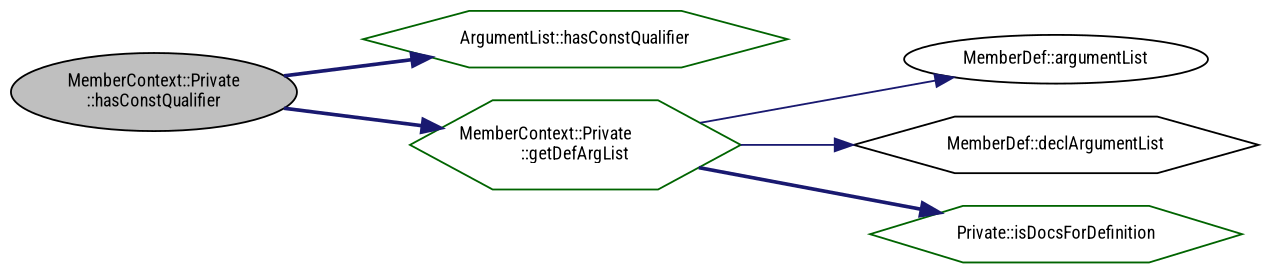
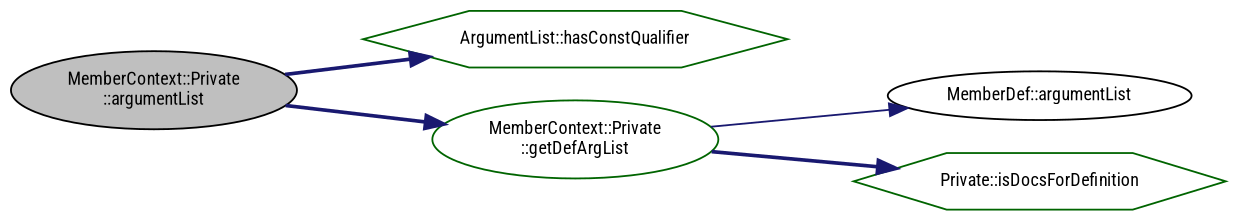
  digraph {
    fontname="Roboto Condensed"
    rankdir=LR
    node [color=black fillcolor=white fontname="Roboto Condensed" fontsize=10 shape=ellipse style=filled]
    edge [color=midnightblue fontname="Roboto Condensed" fontsize=10 labelfontname=Helvetica labelfontsize=10 style=bold]
-   n1 [fillcolor=grey75 fontcolor=black height=0.2 label="MemberContext::Private\l::hasConstQualifier" width=0.4]
+   n1 [fillcolor=grey75 fontcolor=black height=0.2 label="MemberContext::Private\l::argumentList" width=0.4]
    n2 [color=darkgreen height=0.2 label="ArgumentList::hasConstQualifier" shape=hexagon width=0.4]
-   n3 [color=darkgreen height=0.2 label="MemberContext::Private\l::getDefArgList" shape=hexagon width=0.4]
+   n3 [color=darkgreen height=0.2 label="MemberContext::Private\l::getDefArgList" width=0.4]
    n4 [height=0.2 label="MemberDef::argumentList" width=0.4]
-   n5 [height=0.2 label="MemberDef::declArgumentList" shape=hexagon width=0.4]
    n6 [color=darkgreen height=0.2 label="Private::isDocsForDefinition" shape=hexagon width=0.4]
    n1 -> n2
    n1 -> n3
    n3 -> n4 [style=solid]
-   n3 -> n5 [style=solid]
    n3 -> n6
  }
